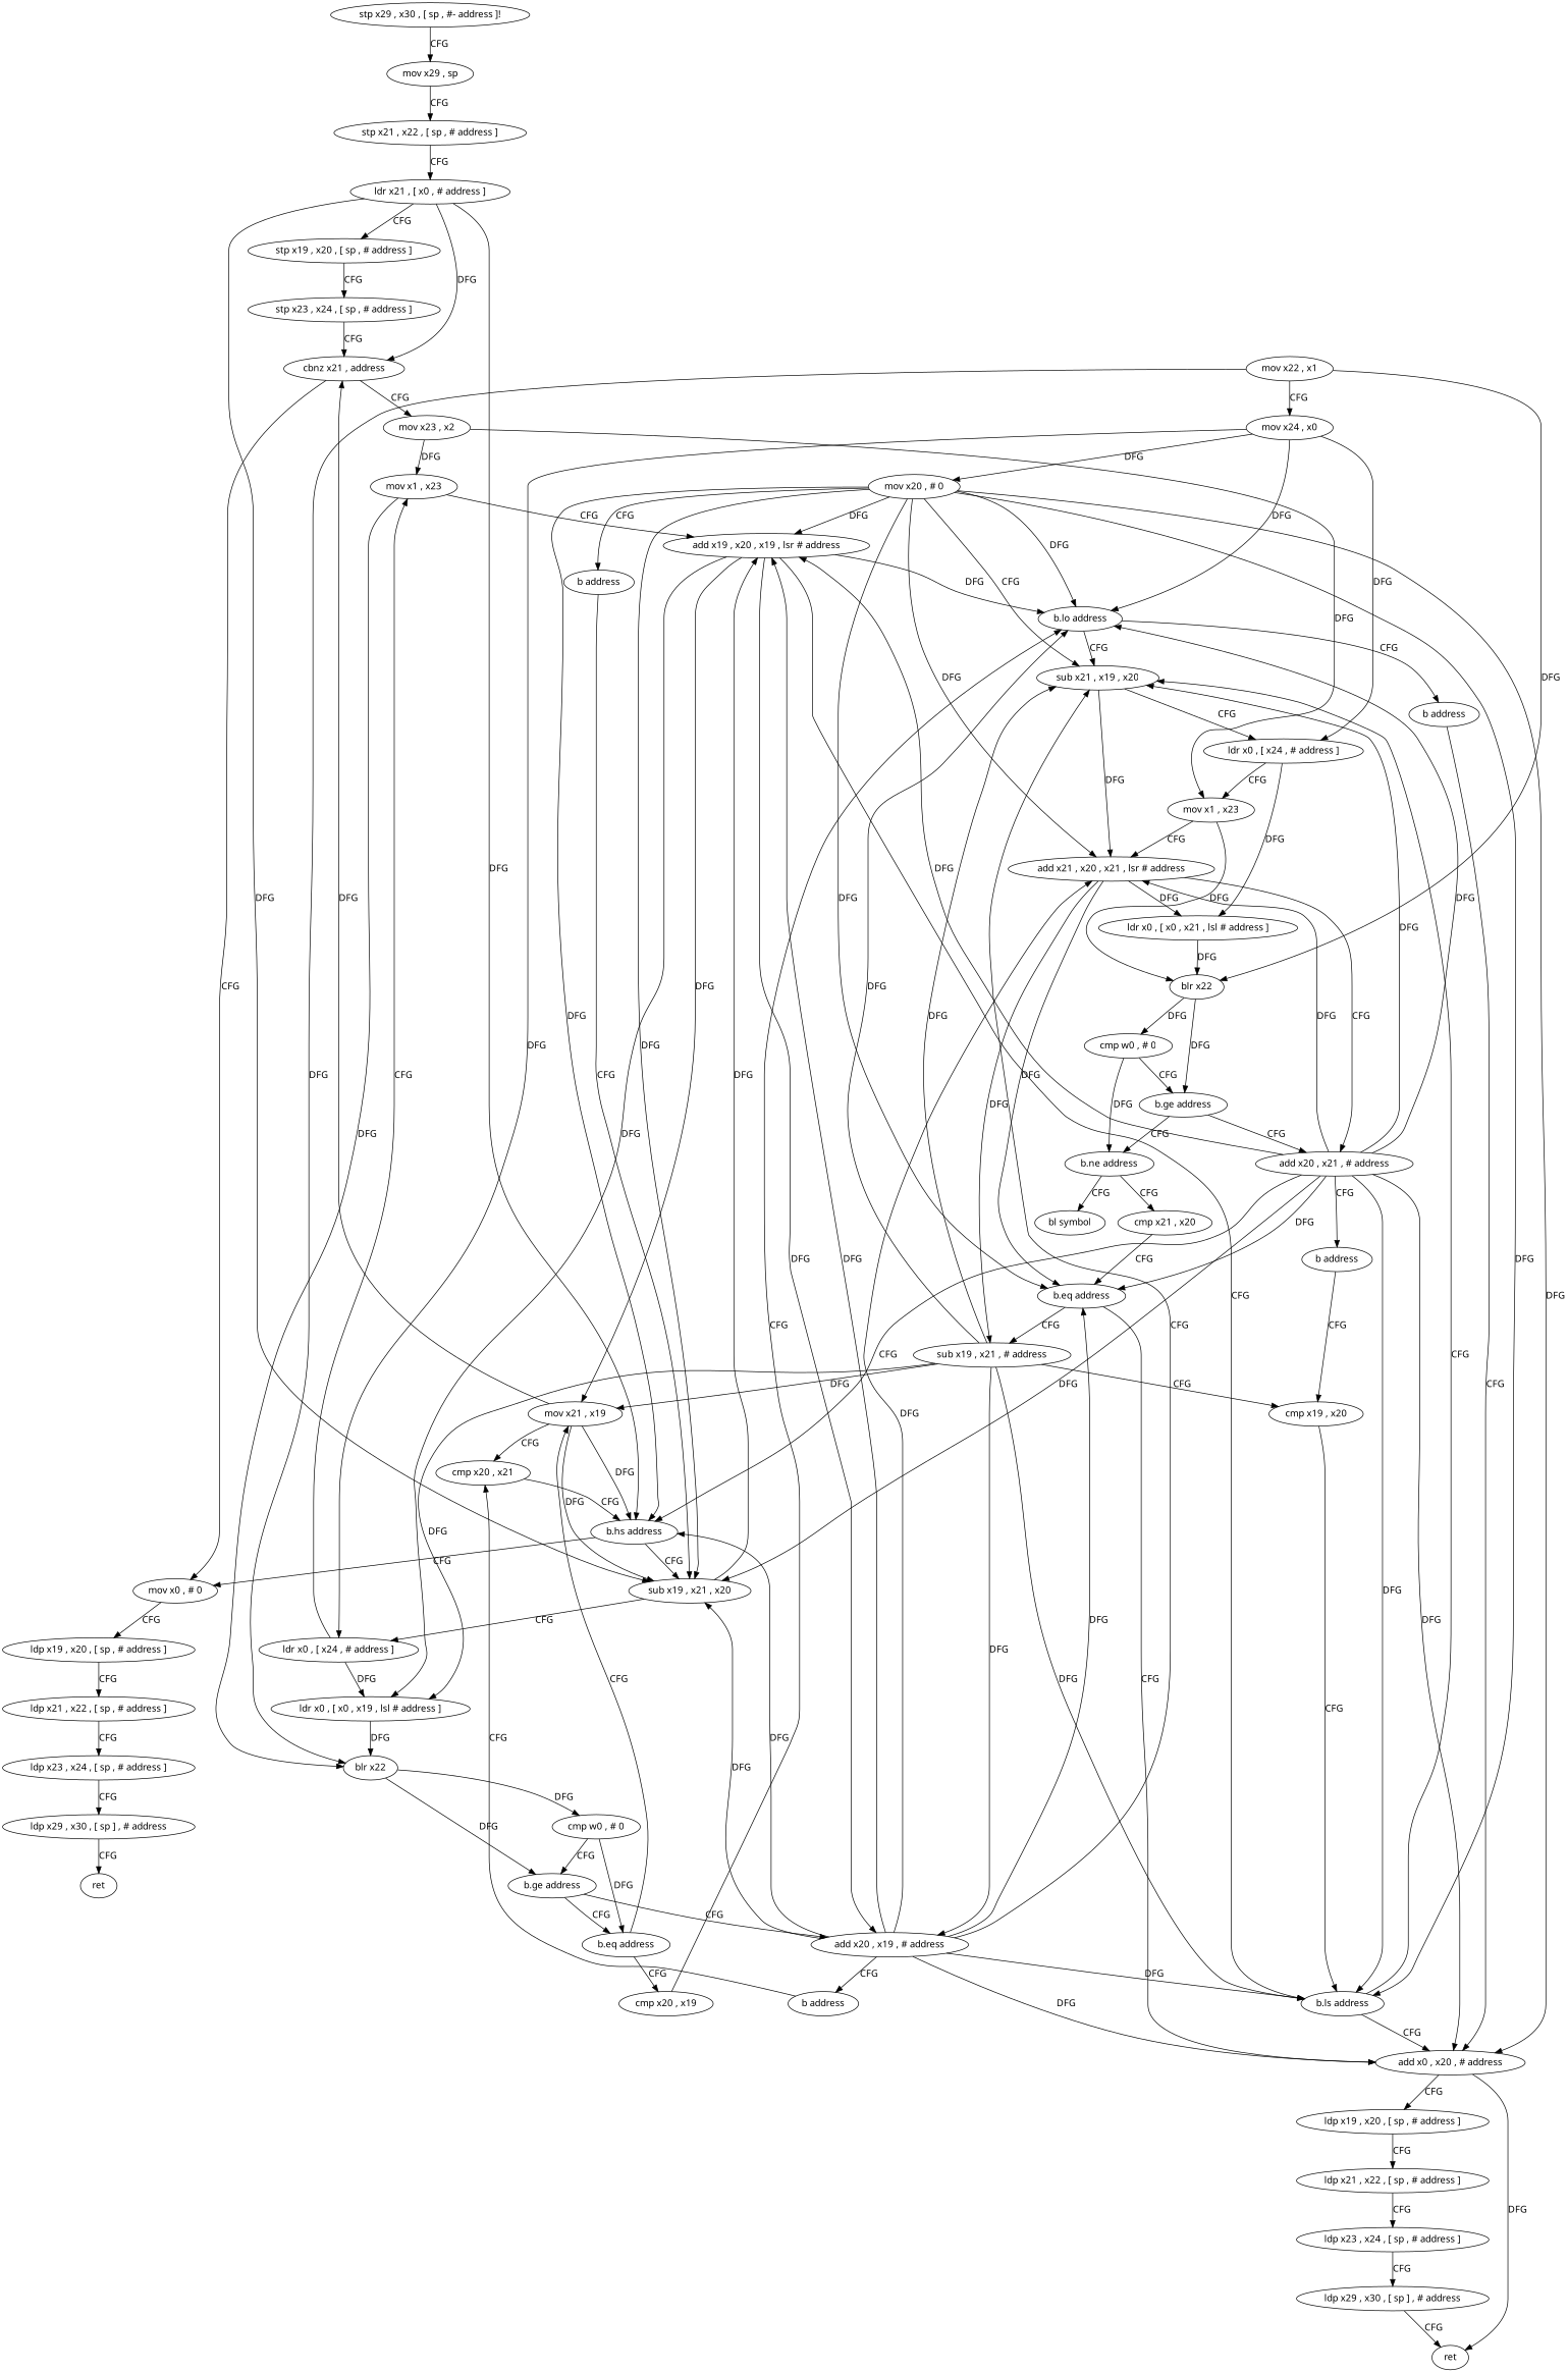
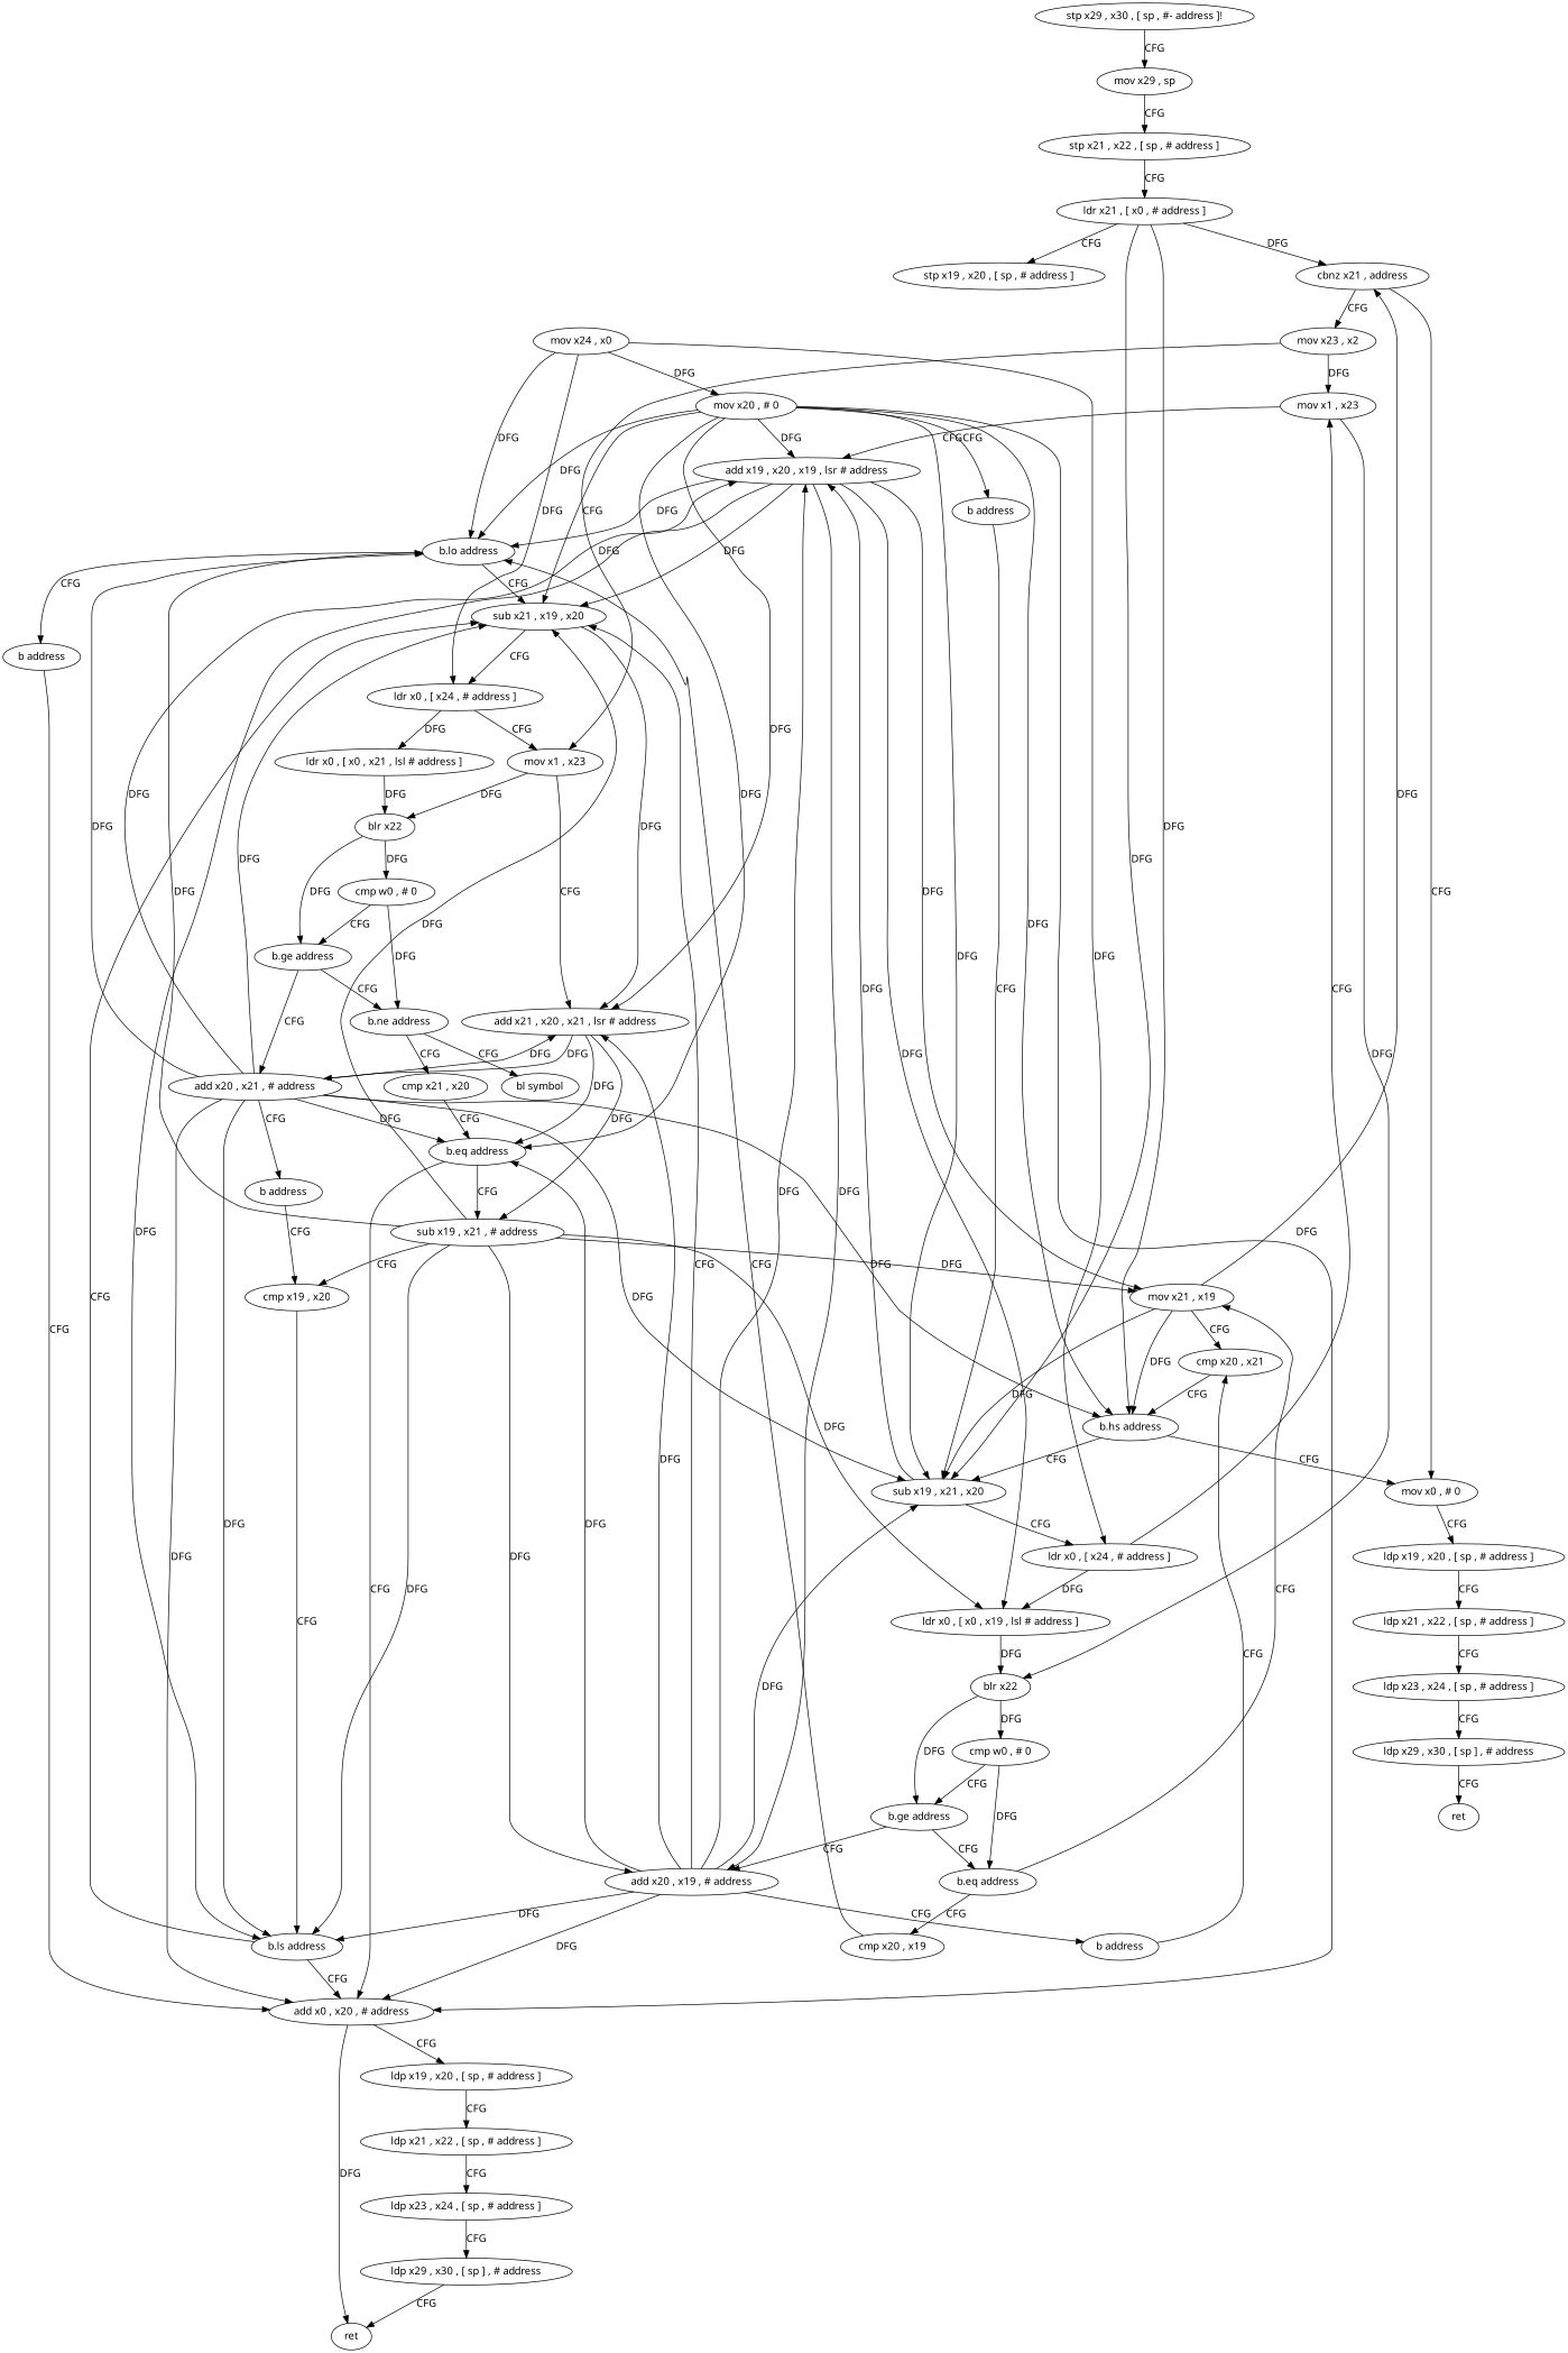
  digraph {
    fontname="Noto Sans"
    node [fontname="Noto Sans"]
    edge [fontname="Noto Sans"]
    n1 [label="stp x29 , x30 , [ sp , #- address ]!"]
    n2 [label="mov x29 , sp"]
    n3 [label="stp x21 , x22 , [ sp , # address ]"]
    n4 [label="ldr x21 , [ x0 , # address ]"]
    n5 [label="stp x19 , x20 , [ sp , # address ]"]
    n6 [label="cbnz x21 , address"]
    n7 [label="sub x19 , x21 , x20"]
    n8 [label="b.hs address"]
-   n9 [label="stp x23 , x24 , [ sp , # address ]"]
    n10 [label="mov x23 , x2"]
    n11 [label="mov x0 , # 0"]
    n12 [label="ldr x0 , [ x24 , # address ]"]
    n13 [label="add x19 , x20 , x19 , lsr # address"]
    n14 [label="mov x1 , x23"]
    n15 [label="mov x1 , x23"]
    n16 [label="ldp x19 , x20 , [ sp , # address ]"]
-   n17 [label="mov x22 , x1"]
    n18 [label="mov x24 , x0"]
    n19 [label="blr x22"]
    n20 [label="blr x22"]
    n21 [label="add x21 , x20 , x21 , lsr # address"]
    n22 [label="ldp x21 , x22 , [ sp , # address ]"]
    n23 [label="mov x20 , # 0"]
    n24 [label="ldr x0 , [ x24 , # address ]"]
    n25 [label="b.lo address"]
    n26 [label="cmp w0 , # 0"]
    n27 [label="b.ge address"]
    n28 [label="cmp w0 , # 0"]
    n29 [label="b.ge address"]
    n30 [label="b address"]
    n31 [label="sub x21 , x19 , x20"]
    n32 [label="add x0 , x20 , # address"]
    n33 [label="b.eq address"]
    n34 [label="b.ls address"]
    n35 [label="ldr x0 , [ x0 , x19 , lsl # address ]"]
    n36 [label="ldr x0 , [ x0 , x21 , lsl # address ]"]
    n37 [label="add x20 , x19 , # address"]
    n38 [label="mov x21 , x19"]
    n39 [label="b address"]
    n40 [label="add x20 , x21 , # address"]
    n41 [label="sub x19 , x21 , # address"]
    n42 [label="ldp x19 , x20 , [ sp , # address ]"]
    n43 [label=ret]
    n44 [label="ldp x23 , x24 , [ sp , # address ]"]
    n45 [label="ldp x29 , x30 , [ sp ] , # address"]
    n46 [label=ret]
    n47 [label="b address"]
    n48 [label="cmp x20 , x21"]
    n49 [label="b.eq address"]
    n50 [label="cmp x20 , x19"]
    n51 [label="b address"]
    n52 [label="cmp x19 , x20"]
    n53 [label="b.ne address"]
    n54 [label="bl symbol"]
    n55 [label="cmp x21 , x20"]
    n56 [label="ldp x21 , x22 , [ sp , # address ]"]
    n57 [label="ldp x23 , x24 , [ sp , # address ]"]
    n58 [label="ldp x29 , x30 , [ sp ] , # address"]
    n1 -> n2 [label=CFG]
    n2 -> n3 [label=CFG]
    n3 -> n4 [label=CFG]
    n4 -> n5 [label=CFG]
    n4 -> n6 [label=DFG]
    n4 -> n7 [label=DFG]
    n4 -> n8 [label=DFG]
-   n5 -> n9 [label=CFG]
    n6 -> n10 [label=CFG]
    n6 -> n11 [label=CFG]
    n7 -> n12 [label=CFG]
    n7 -> n13 [label=DFG]
    n8 -> n7 [label=CFG]
    n8 -> n11 [label=CFG]
-   n9 -> n6 [label=CFG]
    n10 -> n14 [label=DFG]
    n10 -> n15 [label=DFG]
    n11 -> n16 [label=CFG]
    n12 -> n14 [label=CFG]
    n12 -> n35 [label=DFG]
    n13 -> n25 [label=DFG]
-   n13 -> n34 [label=CFG]
+   n13 -> n31 [label=DFG]
+   n13 -> n34 [label=DFG]
    n13 -> n35 [label=DFG]
    n13 -> n37 [label=DFG]
    n13 -> n38 [label=DFG]
    n14 -> n13 [label=CFG]
    n14 -> n19 [label=DFG]
    n15 -> n20 [label=DFG]
    n15 -> n21 [label=CFG]
    n16 -> n22 [label=CFG]
-   n17 -> n18 [label=CFG]
-   n17 -> n19 [label=DFG]
-   n17 -> n20 [label=DFG]
    n18 -> n12 [label=DFG]
    n18 -> n23 [label=DFG]
    n18 -> n24 [label=DFG]
    n18 -> n25 [label=DFG]
    n19 -> n26 [label=DFG]
    n19 -> n27 [label=DFG]
    n20 -> n28 [label=DFG]
    n20 -> n29 [label=DFG]
    n21 -> n33 [label=DFG]
-   n21 -> n36 [label=DFG]
-   n21 -> n40 [label=CFG]
+   n21 -> n40 [label=DFG]
    n21 -> n41 [label=DFG]
    n22 -> n44 [label=CFG]
    n23 -> n7 [label=DFG]
    n23 -> n8 [label=DFG]
    n23 -> n13 [label=DFG]
    n23 -> n21 [label=DFG]
    n23 -> n25 [label=DFG]
    n23 -> n30 [label=CFG]
    n23 -> n31 [label=CFG]
    n23 -> n32 [label=DFG]
    n23 -> n33 [label=DFG]
-   n23 -> n34 [label=DFG]
    n24 -> n15 [label=CFG]
    n24 -> n36 [label=DFG]
    n25 -> n31 [label=CFG]
    n25 -> n39 [label=CFG]
    n26 -> n27 [label=CFG]
    n26 -> n49 [label=DFG]
    n27 -> n37 [label=CFG]
    n27 -> n49 [label=CFG]
    n28 -> n29 [label=CFG]
    n28 -> n53 [label=DFG]
    n29 -> n40 [label=CFG]
    n29 -> n53 [label=CFG]
    n30 -> n7 [label=CFG]
    n31 -> n21 [label=DFG]
    n31 -> n24 [label=CFG]
    n32 -> n42 [label=CFG]
    n32 -> n43 [label=DFG]
    n33 -> n32 [label=CFG]
    n33 -> n41 [label=CFG]
    n34 -> n31 [label=CFG]
    n34 -> n32 [label=CFG]
    n35 -> n19 [label=DFG]
    n36 -> n20 [label=DFG]
    n37 -> n7 [label=DFG]
-   n37 -> n8 [label=DFG]
    n37 -> n13 [label=DFG]
    n37 -> n21 [label=DFG]
    n37 -> n31 [label=CFG]
    n37 -> n32 [label=DFG]
    n37 -> n33 [label=DFG]
    n37 -> n34 [label=DFG]
    n37 -> n47 [label=CFG]
    n38 -> n6 [label=DFG]
    n38 -> n7 [label=DFG]
    n38 -> n8 [label=DFG]
    n38 -> n48 [label=CFG]
    n39 -> n32 [label=CFG]
    n40 -> n7 [label=DFG]
-   n40 -> n8 [label=CFG]
+   n40 -> n8 [label=DFG]
    n40 -> n13 [label=DFG]
    n40 -> n21 [label=DFG]
    n40 -> n25 [label=DFG]
    n40 -> n31 [label=DFG]
    n40 -> n32 [label=DFG]
    n40 -> n33 [label=DFG]
    n40 -> n34 [label=DFG]
    n40 -> n51 [label=CFG]
    n41 -> n25 [label=DFG]
    n41 -> n31 [label=DFG]
    n41 -> n34 [label=DFG]
    n41 -> n35 [label=DFG]
    n41 -> n37 [label=DFG]
    n41 -> n38 [label=DFG]
    n41 -> n52 [label=CFG]
    n42 -> n56 [label=CFG]
    n44 -> n45 [label=CFG]
    n45 -> n46 [label=CFG]
    n47 -> n48 [label=CFG]
    n48 -> n8 [label=CFG]
    n49 -> n38 [label=CFG]
    n49 -> n50 [label=CFG]
    n50 -> n25 [label=CFG]
    n51 -> n52 [label=CFG]
    n52 -> n34 [label=CFG]
    n53 -> n54 [label=CFG]
    n53 -> n55 [label=CFG]
    n55 -> n33 [label=CFG]
    n56 -> n57 [label=CFG]
    n57 -> n58 [label=CFG]
    n58 -> n43 [label=CFG]
  }
